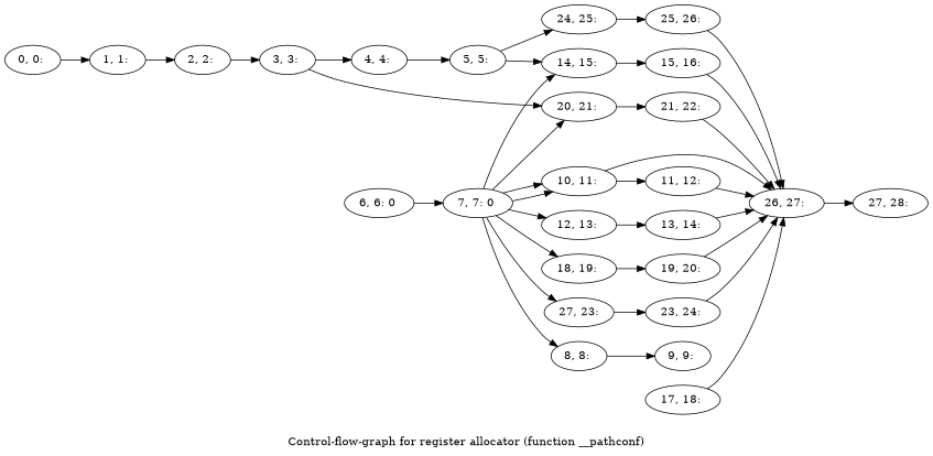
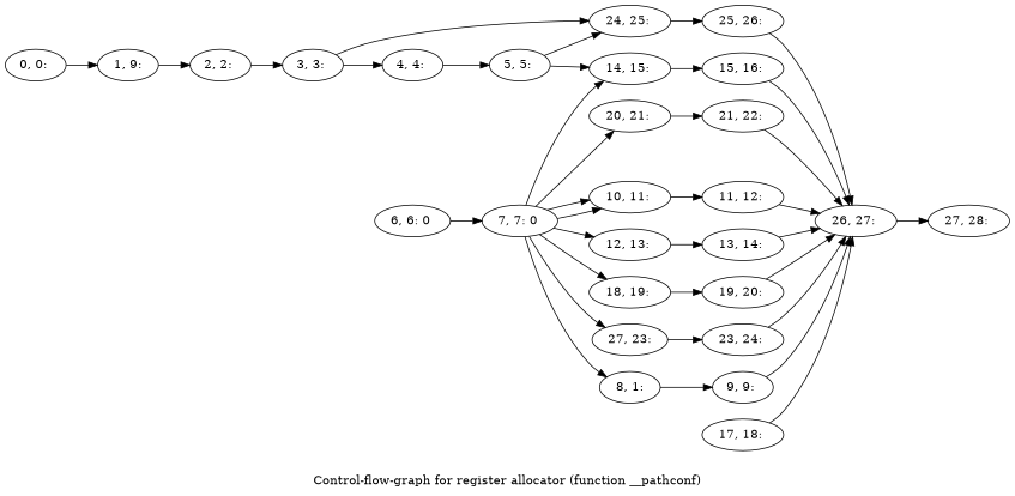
  digraph {
    label="Control-flow-graph for register allocator (function __pathconf)"
    rankdir=LR
    n1 [label="0, 0: "]
-   n2 [label="1, 1: "]
+   n2 [label="1, 9:"]
    n3 [label="2, 2: "]
    n4 [label="3, 3: "]
    n5 [label="4, 4: "]
    n6 [label="24, 25: "]
    n7 [label="5, 5: "]
    n8 [label="25, 26: "]
    n9 [label="14, 15: "]
    n10 [label="6, 6: 0 "]
    n11 [label="7, 7: 0 "]
-   n12 [label="8, 8: "]
+   n12 [label="8, 1:"]
    n13 [label="10, 11: "]
    n14 [label="12, 13: "]
    n15 [label="18, 19: "]
    n16 [label="20, 21: "]
    n17 [label="27, 23:"]
    n18 [label="9, 9: "]
    n19 [label="11, 12: "]
    n20 [label="13, 14: "]
    n21 [label="15, 16: "]
    n22 [label="19, 20: "]
    n23 [label="21, 22: "]
    n24 [label="23, 24: "]
    n25 [label="26, 27: "]
    n26 [label="27, 28: "]
    n27 [label="17, 18: "]
    n1 -> n2
    n2 -> n3
    n3 -> n4
    n4 -> n5
-   n4 -> n16
+   n4 -> n6
    n5 -> n7
    n6 -> n8
    n7 -> n6
    n7 -> n9
    n8 -> n25
    n9 -> n21
    n10 -> n11
    n11 -> n9
    n11 -> n12
    n11 -> n13
    n11 -> n13
    n11 -> n14
    n11 -> n15
    n11 -> n16
    n11 -> n17
    n12 -> n18
    n13 -> n19
    n14 -> n20
    n15 -> n22
    n16 -> n23
    n17 -> n24
-   n13 -> n25
+   n18 -> n25
    n19 -> n25
    n20 -> n25
    n21 -> n25
    n22 -> n25
    n23 -> n25
    n24 -> n25
    n25 -> n26
    n27 -> n25
  }
